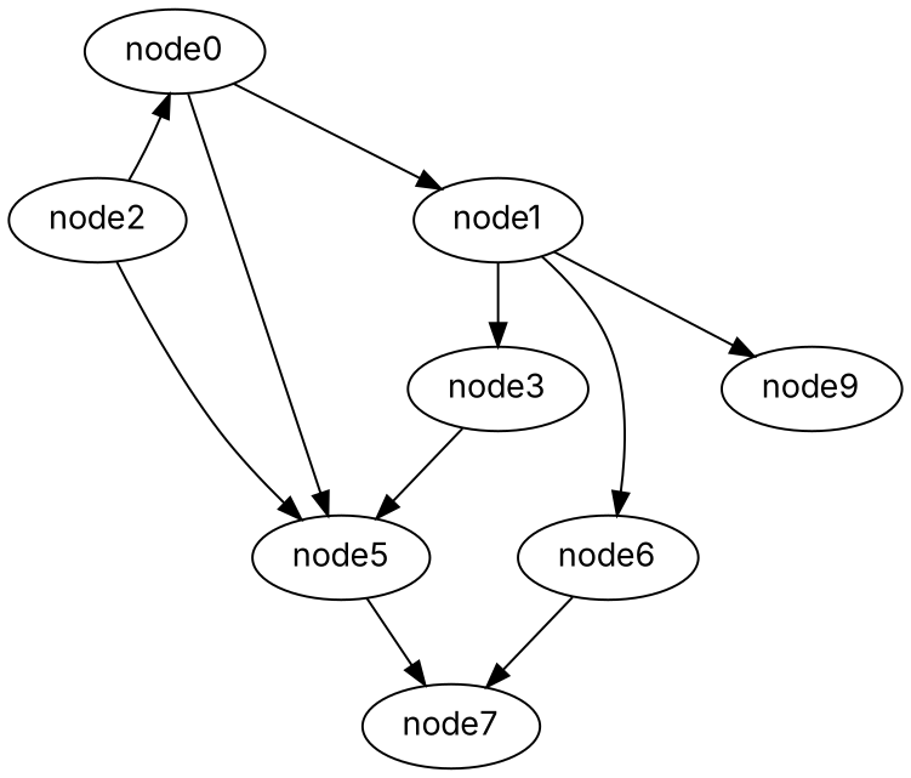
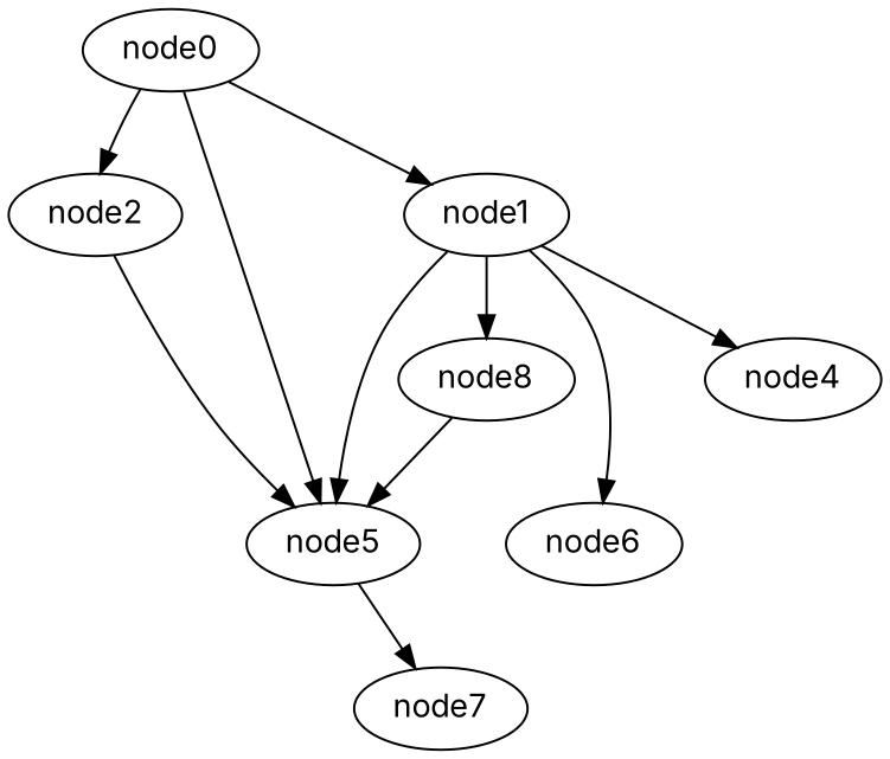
  digraph {
    fontname=Inter
    node [fontname=Inter]
    edge [fontname=Inter]
    node6
    node7
    node5
-   node3
+   node3 [label=node8]
    node2
    node1
-   node4 [label=node9]
+   node4
    node0
-   node6 -> node7
    node5 -> node7
    node3 -> node5
    node2 -> node5
    node1 -> node6
+   node1 -> node5
    node1 -> node3
    node1 -> node4
    node0 -> node5
-   node2 -> node0
+   node0 -> node2
    node0 -> node1
  }
